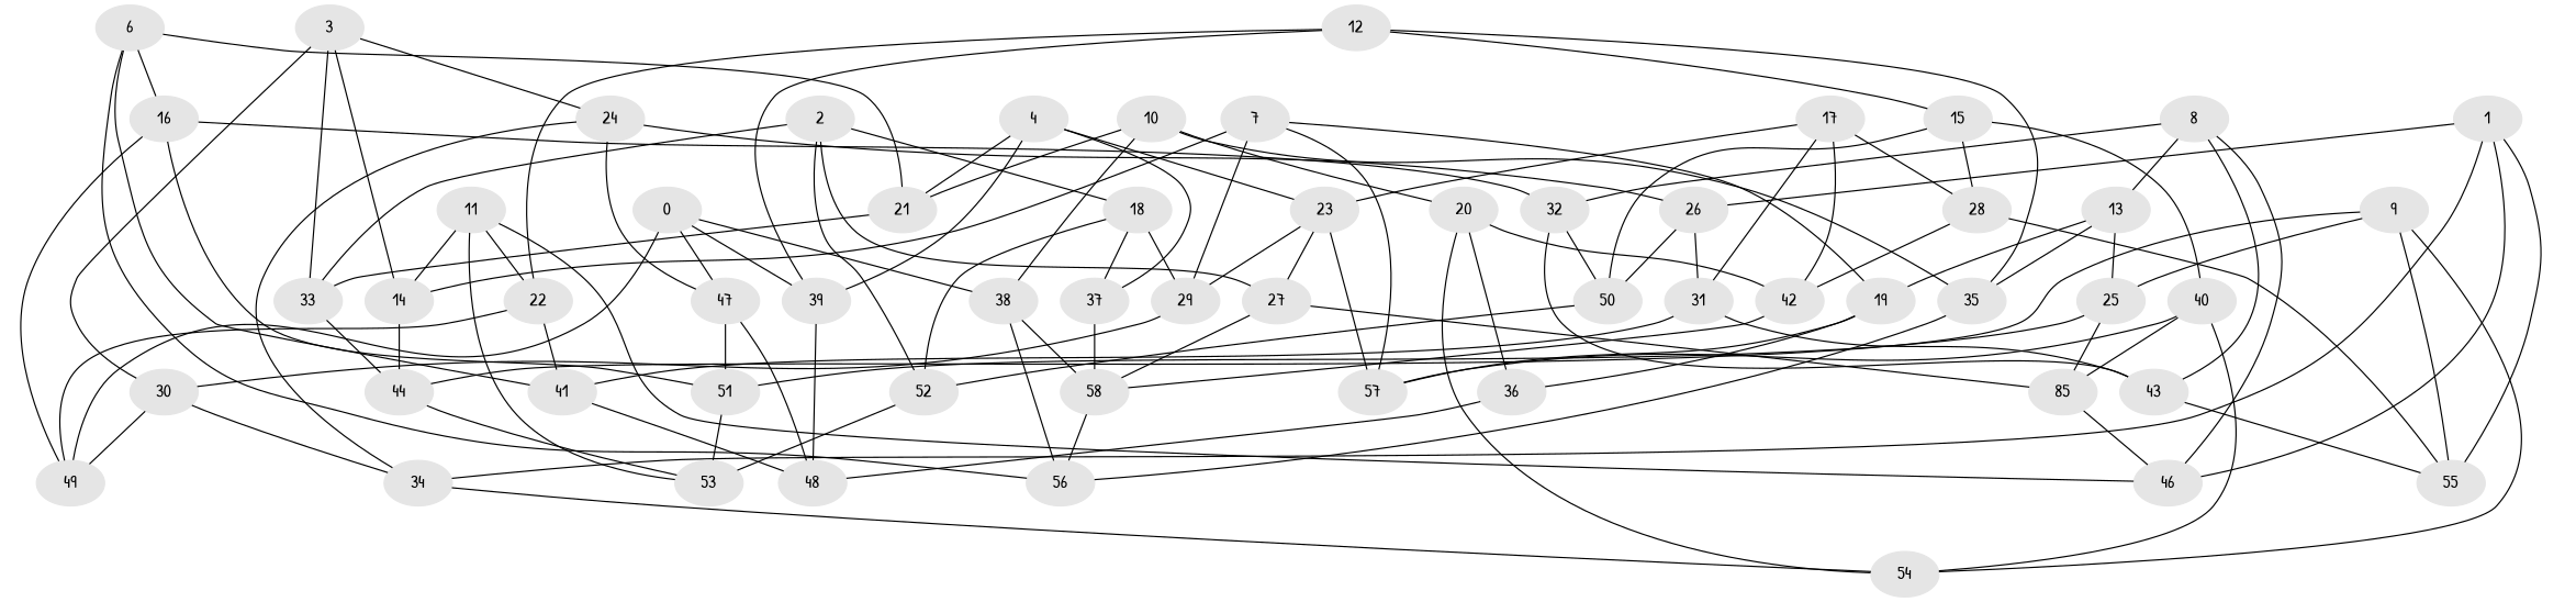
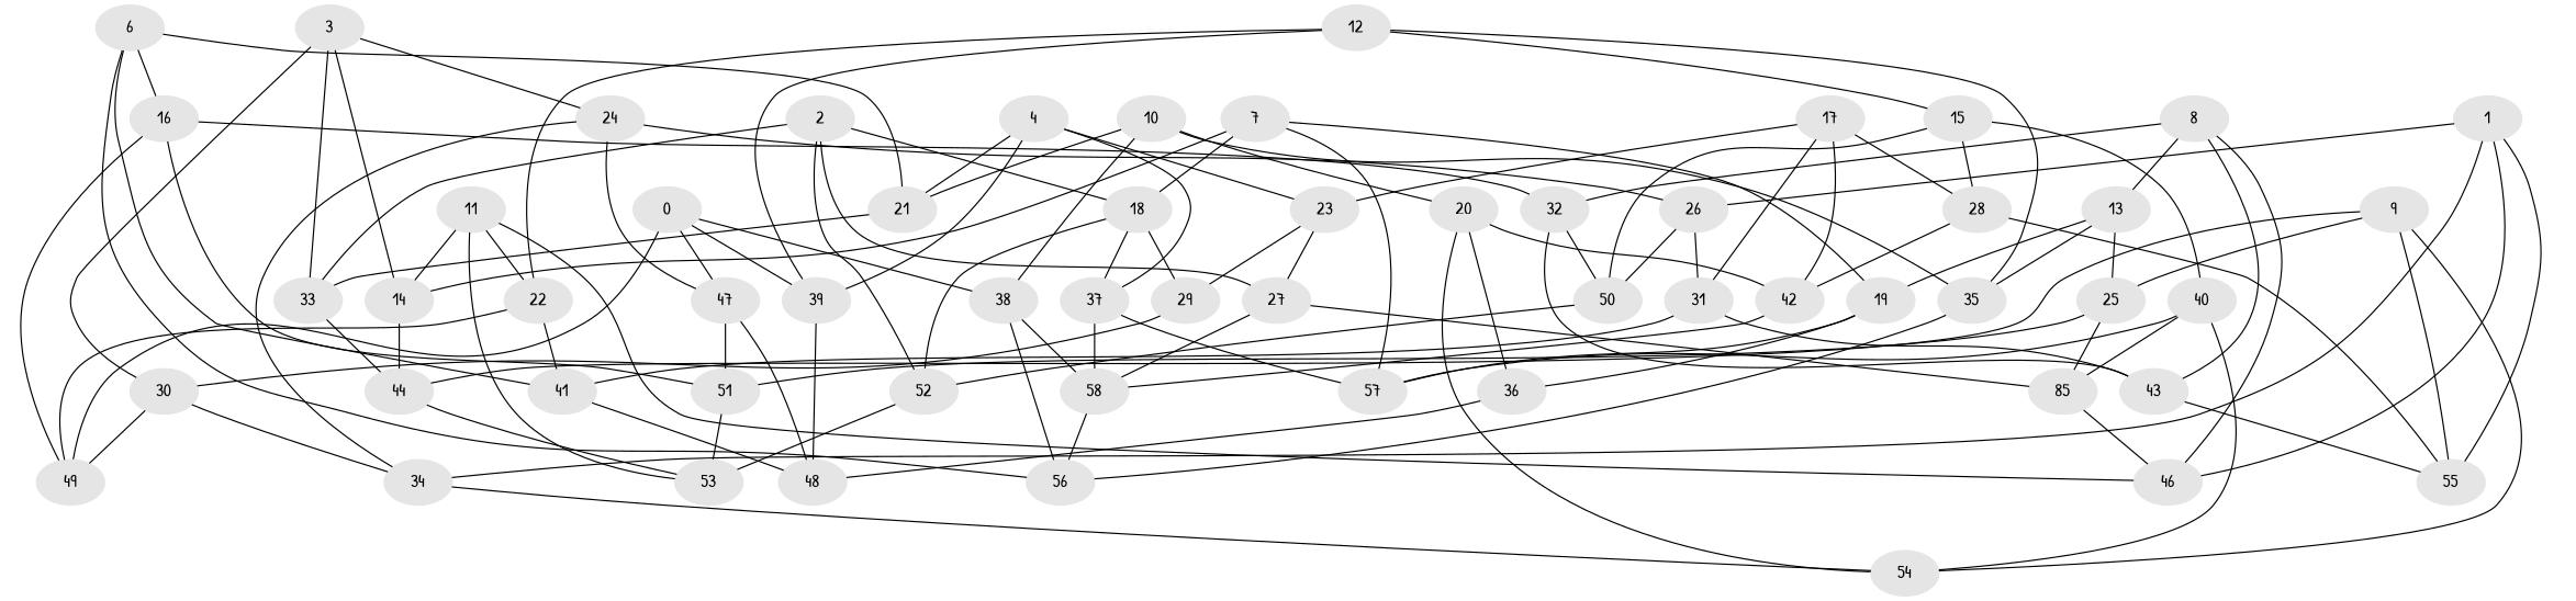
  graph {
    fontname="Patrick Hand"
    node [color=gray90 fontname="Patrick Hand" style=filled]
    edge [fontname="Patrick Hand"]
    1
    26
    34
    46
    55
    50
    31
    54
    2
    18
    27
    33
    52
    37
    29
    n16 [label=85]
    58
    44
    53
    3
    14
    24
    30
    47
    49
    4
    21
    23
    39
    57
    48
    n32 [label=0]
    38
    56
    51
    6
    16
    41
    32
    7
    19
    36
    8
    13
    43
    25
    35
    9
    10
    20
    42
    11
    22
    12
    15
    28
    40
    17
    1 -- 26
    1 -- 34
    1 -- 46
    1 -- 55
    26 -- 50
    26 -- 31
    34 -- 54
    50 -- 52
    31 -- 41
    31 -- 43
    2 -- 18
    2 -- 27
    2 -- 33
    2 -- 52
    18 -- 52
    18 -- 37
    18 -- 29
    27 -- n16
    27 -- 58
    33 -- 44
    52 -- 53
    37 -- 58
-   23 -- 57
+   37 -- 57
    29 -- 30
    n16 -- 46
    58 -- 56
    44 -- 53
    3 -- 33
    3 -- 14
    3 -- 24
    3 -- 30
    14 -- 44
    24 -- 26
    24 -- 34
    24 -- 47
    30 -- 34
    30 -- 49
    47 -- 48
    47 -- 51
    4 -- 37
    4 -- 21
    4 -- 23
    4 -- 39
    21 -- 33
    23 -- 27
    23 -- 29
    39 -- 48
    n32 -- 47
    n32 -- 49
    n32 -- 39
    n32 -- 38
    38 -- 58
    38 -- 56
    51 -- 53
    6 -- 21
    6 -- 56
    6 -- 16
    6 -- 41
    16 -- 49
    16 -- 51
    16 -- 32
    41 -- 48
    32 -- 50
    32 -- 43
-   7 -- 29
+   7 -- 18
    7 -- 14
    7 -- 57
    7 -- 19
    19 -- 57
    19 -- 36
    36 -- 48
    8 -- 46
    8 -- 32
    8 -- 13
    8 -- 43
    13 -- 19
    13 -- 25
    13 -- 35
    43 -- 55
    25 -- n16
    25 -- 51
    35 -- 56
    9 -- 55
    9 -- 54
    9 -- 44
    9 -- 25
    10 -- 21
    10 -- 38
    10 -- 35
    10 -- 20
    20 -- 54
    20 -- 36
    20 -- 42
    42 -- 58
    11 -- 46
    11 -- 53
    11 -- 14
    11 -- 22
    22 -- 49
    22 -- 41
    12 -- 39
    12 -- 35
    12 -- 22
    12 -- 15
    15 -- 50
    15 -- 28
    15 -- 40
    28 -- 55
    28 -- 42
    40 -- 54
    40 -- n16
    40 -- 57
    17 -- 31
    17 -- 23
    17 -- 42
    17 -- 28
  }
